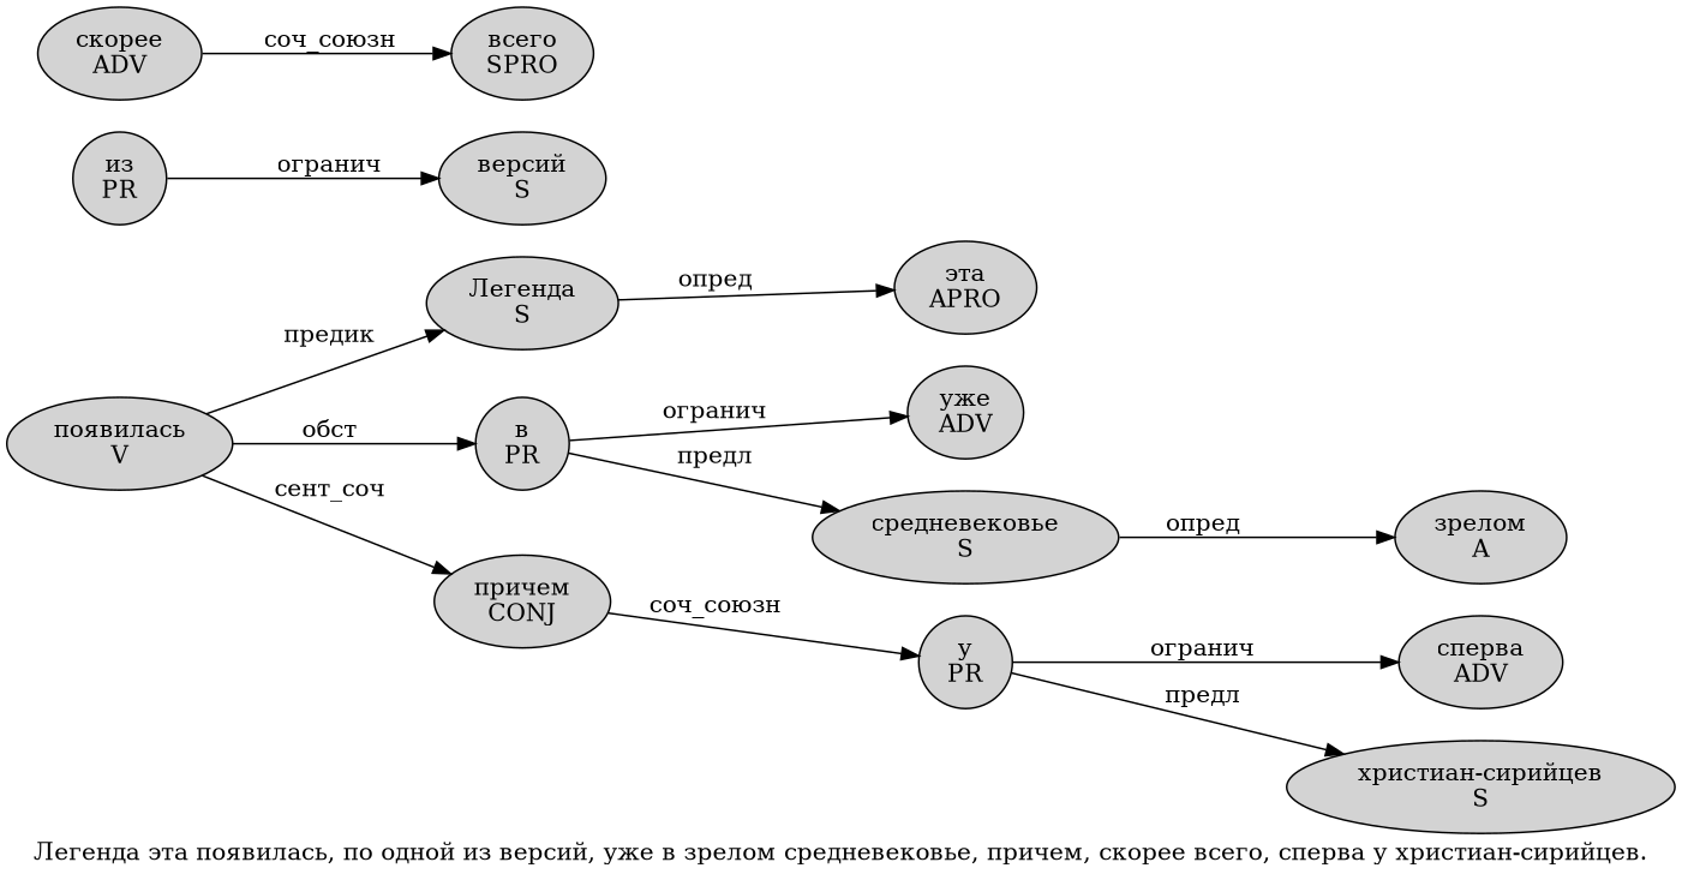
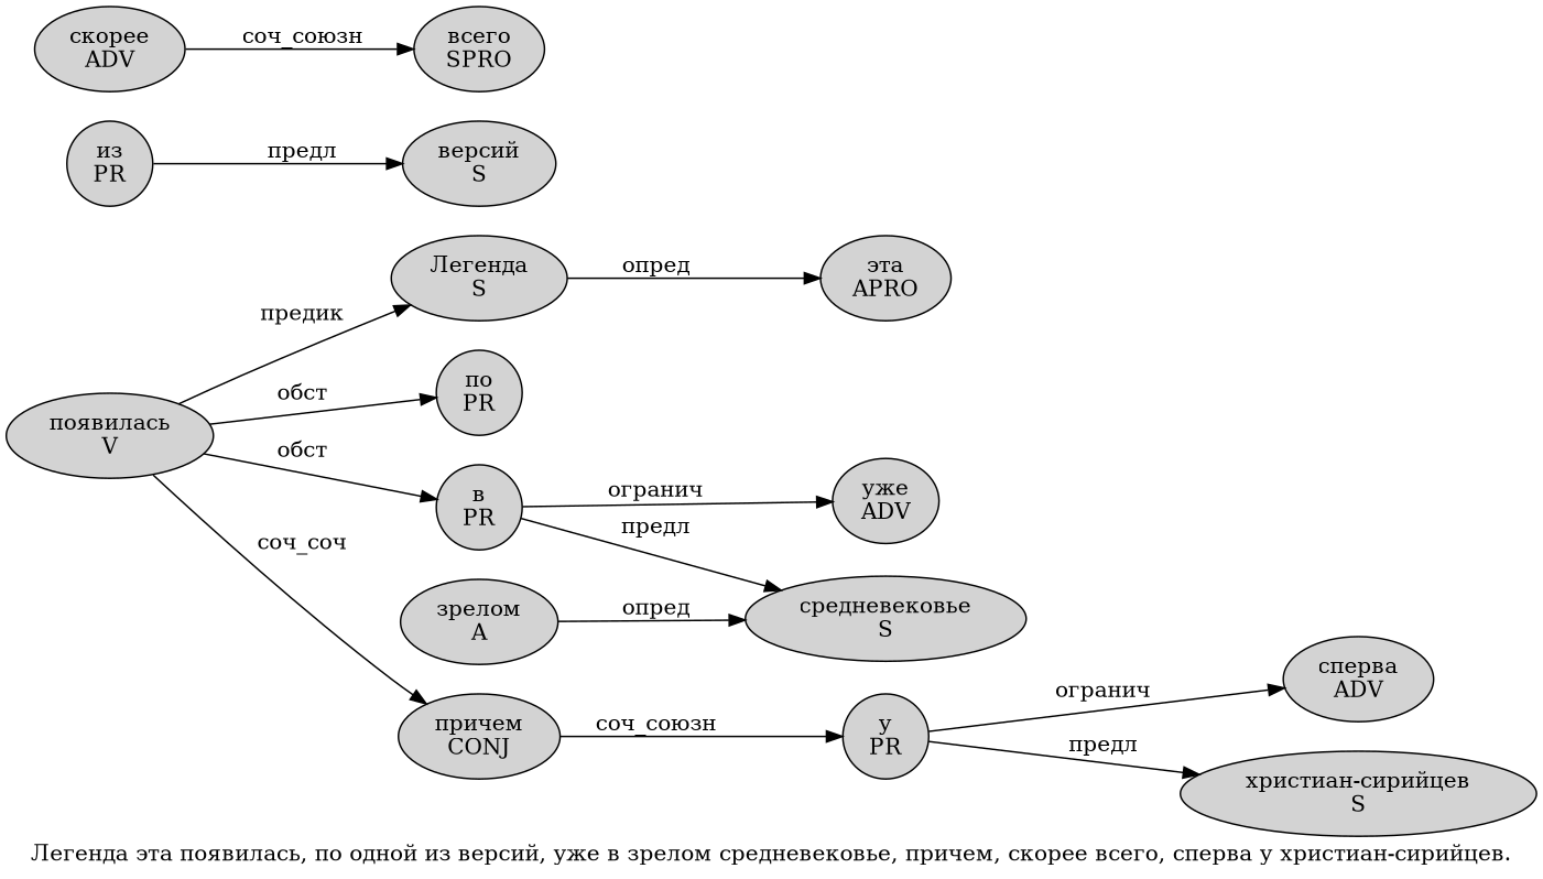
  digraph {
    label="Легенда эта появилась, по одной из версий, уже в зрелом средневековье, причем, скорее всего, сперва у христиан-сирийцев."
    rankdir=LR
    node [fillcolor=lightgray penwidth=1 shape=ellipse style=filled]
    n1 [label="Легенда\nS"]
    n2 [label="эта\nAPRO"]
    n3 [label="появилась\nV"]
+   n4 [label="по\nPR"]
    n5 [label="в\nPR"]
    n6 [label="причем\nCONJ"]
    n7 [label="уже\nADV"]
    n8 [label="средневековье\nS"]
    n9 [label="у\nPR"]
    n10 [label="из\nPR"]
    n11 [label="версий\nS"]
    n12 [label="зрелом\nA"]
    n13 [label="сперва\nADV"]
    n14 [label="христиан-сирийцев\nS"]
    n15 [label="скорее\nADV"]
    n16 [label="всего\nSPRO"]
    n1 -> n2 [label="опред"]
    n3 -> n1 [label="предик"]
+   n3 -> n4 [label="обст"]
    n3 -> n5 [label="обст"]
-   n3 -> n6 [label="сент_соч"]
+   n3 -> n6 [label="соч_соч"]
    n5 -> n7 [label="огранич"]
    n5 -> n8 [label="предл"]
    n6 -> n9 [label="соч_союзн"]
-   n8 -> n12 [label="опред"]
+   n12 -> n8 [label="опред"]
    n9 -> n13 [label="огранич"]
    n9 -> n14 [label="предл"]
-   n10 -> n11 [label="огранич"]
+   n10 -> n11 [label="предл"]
    n15 -> n16 [label="соч_союзн"]
  }
